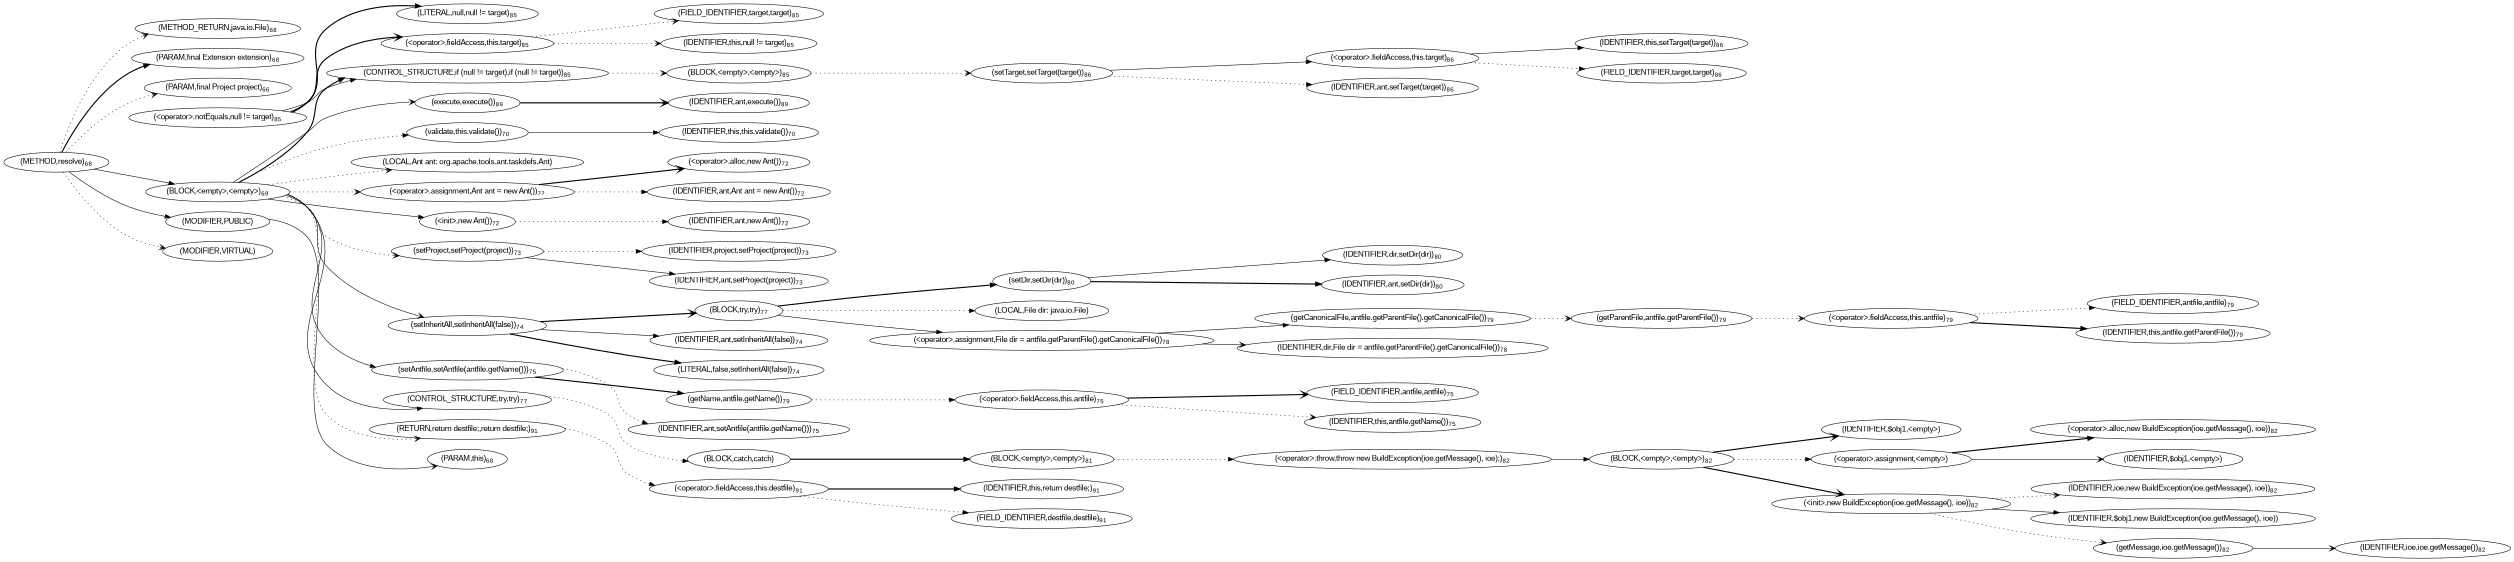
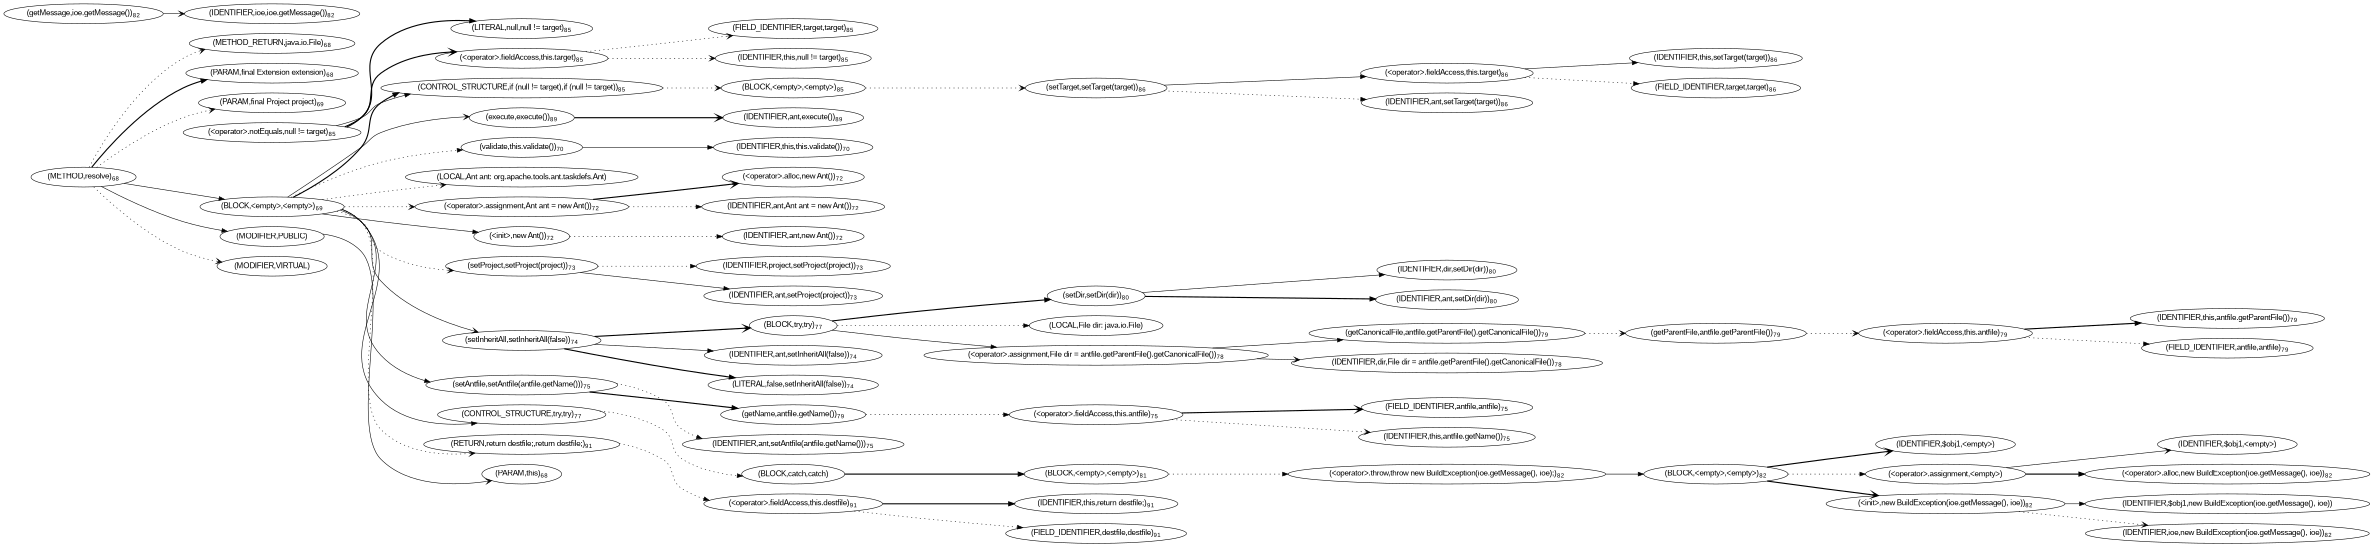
  digraph {
    fontname="Liberation Sans"
    rankdir=LR
    node [fontname="Liberation Sans"]
    edge [arrowhead=normal fontname="Liberation Sans" style=dotted]
    n1 [label=<(METHOD,resolve)<SUB>68</SUB>>]
    n2 [label=<(PARAM,final Extension extension)<SUB>68</SUB>>]
-   n3 [label=<(PARAM,final Project project)<SUB>66</SUB>>]
+   n3 [label=<(PARAM,final Project project)<SUB>69</SUB>>]
    n4 [label=<(BLOCK,&lt;empty&gt;,&lt;empty&gt;)<SUB>69</SUB>>]
    n5 [label=<(MODIFIER,PUBLIC)>]
    n6 [label=<(MODIFIER,VIRTUAL)>]
    n7 [label=<(METHOD_RETURN,java.io.File)<SUB>68</SUB>>]
    n8 [label=<(PARAM,this)<SUB>68</SUB>>]
    n9 [label=<(validate,this.validate())<SUB>70</SUB>>]
    n10 [label=<(LOCAL,Ant ant: org.apache.tools.ant.taskdefs.Ant)>]
    n11 [label=<(&lt;operator&gt;.assignment,Ant ant = new Ant())<SUB>72</SUB>>]
    n12 [label=<(&lt;init&gt;,new Ant())<SUB>72</SUB>>]
    n13 [label=<(setProject,setProject(project))<SUB>73</SUB>>]
    n14 [label=<(setInheritAll,setInheritAll(false))<SUB>74</SUB>>]
    n15 [label=<(setAntfile,setAntfile(antfile.getName()))<SUB>75</SUB>>]
    n16 [label=<(CONTROL_STRUCTURE,try,try)<SUB>77</SUB>>]
    n17 [label=<(CONTROL_STRUCTURE,if (null != target),if (null != target))<SUB>85</SUB>>]
    n18 [label=<(execute,execute())<SUB>89</SUB>>]
    n19 [label=<(RETURN,return destfile;,return destfile;)<SUB>91</SUB>>]
    n20 [label=<(IDENTIFIER,this,this.validate())<SUB>70</SUB>>]
    n21 [label=<(IDENTIFIER,ant,Ant ant = new Ant())<SUB>72</SUB>>]
    n22 [label=<(&lt;operator&gt;.alloc,new Ant())<SUB>72</SUB>>]
    n23 [label=<(IDENTIFIER,ant,new Ant())<SUB>72</SUB>>]
    n24 [label=<(IDENTIFIER,ant,setProject(project))<SUB>73</SUB>>]
    n25 [label=<(IDENTIFIER,project,setProject(project))<SUB>73</SUB>>]
    n26 [label=<(IDENTIFIER,ant,setInheritAll(false))<SUB>74</SUB>>]
    n27 [label=<(LITERAL,false,setInheritAll(false))<SUB>74</SUB>>]
    n28 [label=<(BLOCK,try,try)<SUB>77</SUB>>]
    n29 [label=<(IDENTIFIER,ant,setAntfile(antfile.getName()))<SUB>75</SUB>>]
    n30 [label=<(getName,antfile.getName())<SUB>79</SUB>>]
    n31 [label=<(BLOCK,catch,catch)>]
    n32 [label=<(BLOCK,&lt;empty&gt;,&lt;empty&gt;)<SUB>85</SUB>>]
    n33 [label=<(IDENTIFIER,ant,execute())<SUB>89</SUB>>]
    n34 [label=<(&lt;operator&gt;.fieldAccess,this.destfile)<SUB>91</SUB>>]
    n35 [label=<(&lt;operator&gt;.fieldAccess,this.antfile)<SUB>75</SUB>>]
    n36 [label=<(IDENTIFIER,this,antfile.getName())<SUB>75</SUB>>]
    n37 [label=<(FIELD_IDENTIFIER,antfile,antfile)<SUB>75</SUB>>]
    n38 [label=<(LOCAL,File dir: java.io.File)>]
    n39 [label=<(&lt;operator&gt;.assignment,File dir = antfile.getParentFile().getCanonicalFile())<SUB>78</SUB>>]
    n40 [label=<(setDir,setDir(dir))<SUB>80</SUB>>]
    n41 [label=<(BLOCK,&lt;empty&gt;,&lt;empty&gt;)<SUB>81</SUB>>]
    n42 [label=<(IDENTIFIER,dir,File dir = antfile.getParentFile().getCanonicalFile())<SUB>78</SUB>>]
    n43 [label=<(getCanonicalFile,antfile.getParentFile().getCanonicalFile())<SUB>79</SUB>>]
    n44 [label=<(IDENTIFIER,ant,setDir(dir))<SUB>80</SUB>>]
    n45 [label=<(IDENTIFIER,dir,setDir(dir))<SUB>80</SUB>>]
    n46 [label=<(getParentFile,antfile.getParentFile())<SUB>79</SUB>>]
    n47 [label=<(&lt;operator&gt;.fieldAccess,this.antfile)<SUB>79</SUB>>]
    n48 [label=<(IDENTIFIER,this,antfile.getParentFile())<SUB>79</SUB>>]
    n49 [label=<(FIELD_IDENTIFIER,antfile,antfile)<SUB>79</SUB>>]
    n50 [label=<(&lt;operator&gt;.throw,throw new BuildException(ioe.getMessage(), ioe);)<SUB>82</SUB>>]
    n51 [label=<(BLOCK,&lt;empty&gt;,&lt;empty&gt;)<SUB>82</SUB>>]
    n52 [label=<(&lt;operator&gt;.assignment,&lt;empty&gt;)>]
    n53 [label=<(&lt;init&gt;,new BuildException(ioe.getMessage(), ioe))<SUB>82</SUB>>]
    n54 [label=<(IDENTIFIER,$obj1,&lt;empty&gt;)>]
    n55 [label=<(IDENTIFIER,$obj1,&lt;empty&gt;)>]
    n56 [label=<(&lt;operator&gt;.alloc,new BuildException(ioe.getMessage(), ioe))<SUB>82</SUB>>]
    n57 [label=<(IDENTIFIER,$obj1,new BuildException(ioe.getMessage(), ioe))>]
    n58 [label=<(getMessage,ioe.getMessage())<SUB>82</SUB>>]
    n59 [label=<(IDENTIFIER,ioe,new BuildException(ioe.getMessage(), ioe))<SUB>82</SUB>>]
    n60 [label=<(IDENTIFIER,ioe,ioe.getMessage())<SUB>82</SUB>>]
    n61 [label=<(&lt;operator&gt;.notEquals,null != target)<SUB>85</SUB>>]
    n62 [label=<(LITERAL,null,null != target)<SUB>85</SUB>>]
    n63 [label=<(&lt;operator&gt;.fieldAccess,this.target)<SUB>85</SUB>>]
    n64 [label=<(setTarget,setTarget(target))<SUB>86</SUB>>]
    n65 [label=<(IDENTIFIER,this,null != target)<SUB>85</SUB>>]
    n66 [label=<(FIELD_IDENTIFIER,target,target)<SUB>85</SUB>>]
    n67 [label=<(IDENTIFIER,ant,setTarget(target))<SUB>86</SUB>>]
    n68 [label=<(&lt;operator&gt;.fieldAccess,this.target)<SUB>86</SUB>>]
    n69 [label=<(IDENTIFIER,this,setTarget(target))<SUB>86</SUB>>]
    n70 [label=<(FIELD_IDENTIFIER,target,target)<SUB>86</SUB>>]
    n71 [label=<(IDENTIFIER,this,return destfile;)<SUB>91</SUB>>]
    n72 [label=<(FIELD_IDENTIFIER,destfile,destfile)<SUB>91</SUB>>]
    n1 -> n2 [style=bold]
    n1 -> n3 [arrowhead=vee]
    n1 -> n4 [style=solid]
    n1 -> n5 [style=solid]
    n1 -> n6 [arrowhead=vee]
    n1 -> n7 [arrowhead=vee]
    n4 -> n9
    n4 -> n10 [arrowhead=vee]
    n4 -> n11 [arrowhead=vee]
    n4 -> n12 [style=solid]
    n4 -> n13 [arrowhead=vee]
    n4 -> n14 [arrowhead=vee style=solid]
    n4 -> n15 [style=solid]
    n4 -> n16 [style=solid]
    n4 -> n17 [style=bold]
    n4 -> n18 [arrowhead=vee style=solid]
    n4 -> n19 [arrowhead=vee]
    n5 -> n8 [arrowhead=vee style=solid]
    n9 -> n20 [style=solid]
    n11 -> n21
    n11 -> n22 [arrowhead=vee style=bold]
    n12 -> n23
    n13 -> n24 [style=solid]
    n13 -> n25
    n14 -> n26 [style=solid]
    n14 -> n27 [style=bold]
    n14 -> n28 [arrowhead=vee style=bold]
    n15 -> n29
    n15 -> n30 [style=bold]
    n16 -> n31
    n17 -> n32 [arrowhead=vee]
    n18 -> n33 [arrowhead=vee style=bold]
    n19 -> n34
    n28 -> n38
    n28 -> n39 [style=solid]
    n28 -> n40 [style=bold]
    n30 -> n35
    n31 -> n41 [style=bold]
    n32 -> n64 [arrowhead=vee]
    n34 -> n71 [style=bold]
    n34 -> n72
    n35 -> n36 [arrowhead=vee]
    n35 -> n37 [arrowhead=vee style=bold]
    n39 -> n42 [arrowhead=vee style=solid]
    n39 -> n43 [style=solid]
    n40 -> n44 [style=bold]
    n40 -> n45 [style=solid]
    n41 -> n50
    n43 -> n46 [arrowhead=vee]
    n46 -> n47 [arrowhead=vee]
    n47 -> n48 [style=bold]
    n47 -> n49
    n50 -> n51 [style=solid]
    n51 -> n52
    n51 -> n53 [arrowhead=vee style=bold]
    n51 -> n54 [arrowhead=vee style=bold]
    n52 -> n55 [arrowhead=vee style=solid]
    n52 -> n56 [style=bold]
    n53 -> n57 [style=solid]
-   n53 -> n58 [arrowhead=vee]
    n53 -> n59 [arrowhead=vee]
    n58 -> n60 [arrowhead=vee style=solid]
    n61 -> n17 [style=solid]
    n61 -> n62 [style=bold]
    n61 -> n63 [arrowhead=vee style=bold]
    n63 -> n65 [arrowhead=vee]
    n63 -> n66 [arrowhead=vee]
    n64 -> n67
    n64 -> n68 [style=solid]
    n68 -> n69 [style=solid]
    n68 -> n70
  }
